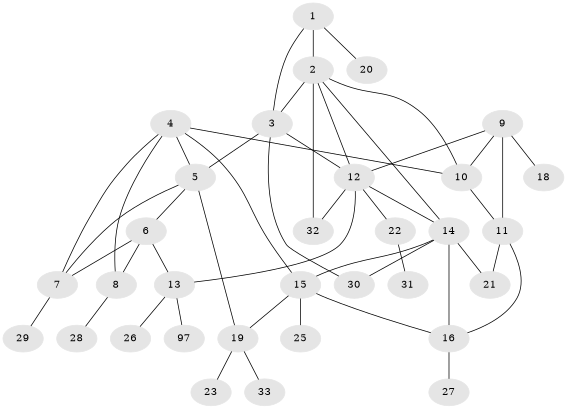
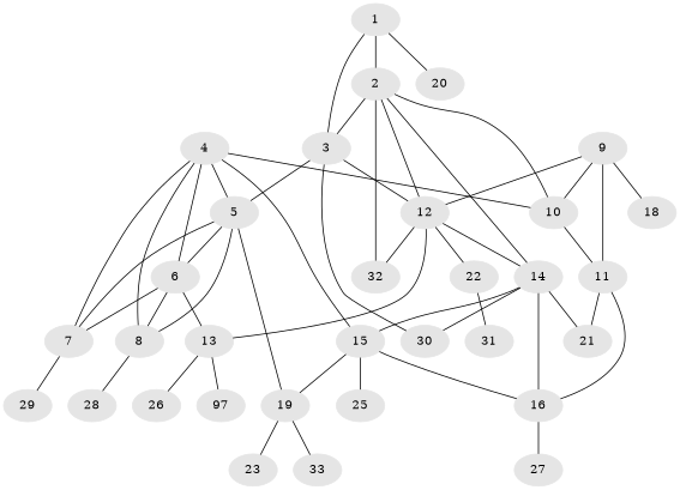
  graph {
    node [color=gray90 style=filled]
    edge [weight=1.0]
    1
    2
    3
    20
    10
    12
    14
    32
    5
    30
    6
    7
    8
    19
    11
    13
    22
    15
    16
    21
    4
    29
    28
    25
    23
    33
    n27 [label=97]
    26
    9
    18
    27
    31
    1 -- 2 [weight=3.0]
    1 -- 3
    1 -- 20
    2 -- 3 [weight=3.0]
    2 -- 10
    2 -- 12
    2 -- 14
    2 -- 32
    3 -- 12
    3 -- 5
    3 -- 30
    10 -- 11
    12 -- 14
    12 -- 32
    12 -- 13 [weight=4.0]
    12 -- 22 [weight=3.0]
    14 -- 30
    14 -- 15 [weight=3.0]
    14 -- 16 [weight=3.0]
    14 -- 21 [weight=2.0]
    5 -- 6
    5 -- 7
+   5 -- 8
    5 -- 19 [weight=3.0]
    6 -- 7
    6 -- 8
    6 -- 13
    7 -- 29
    8 -- 28
    19 -- 23
    19 -- 33
    11 -- 16
    11 -- 21
    13 -- n27
    13 -- 26
    22 -- 31
    15 -- 19
    15 -- 16
    15 -- 25
    16 -- 27
    4 -- 10
    4 -- 5
+   4 -- 6
    4 -- 7
    4 -- 8
    4 -- 15
    9 -- 10 [weight=3.0]
    9 -- 12
    9 -- 11 [weight=3.0]
    9 -- 18 [weight=3.0]
  }
